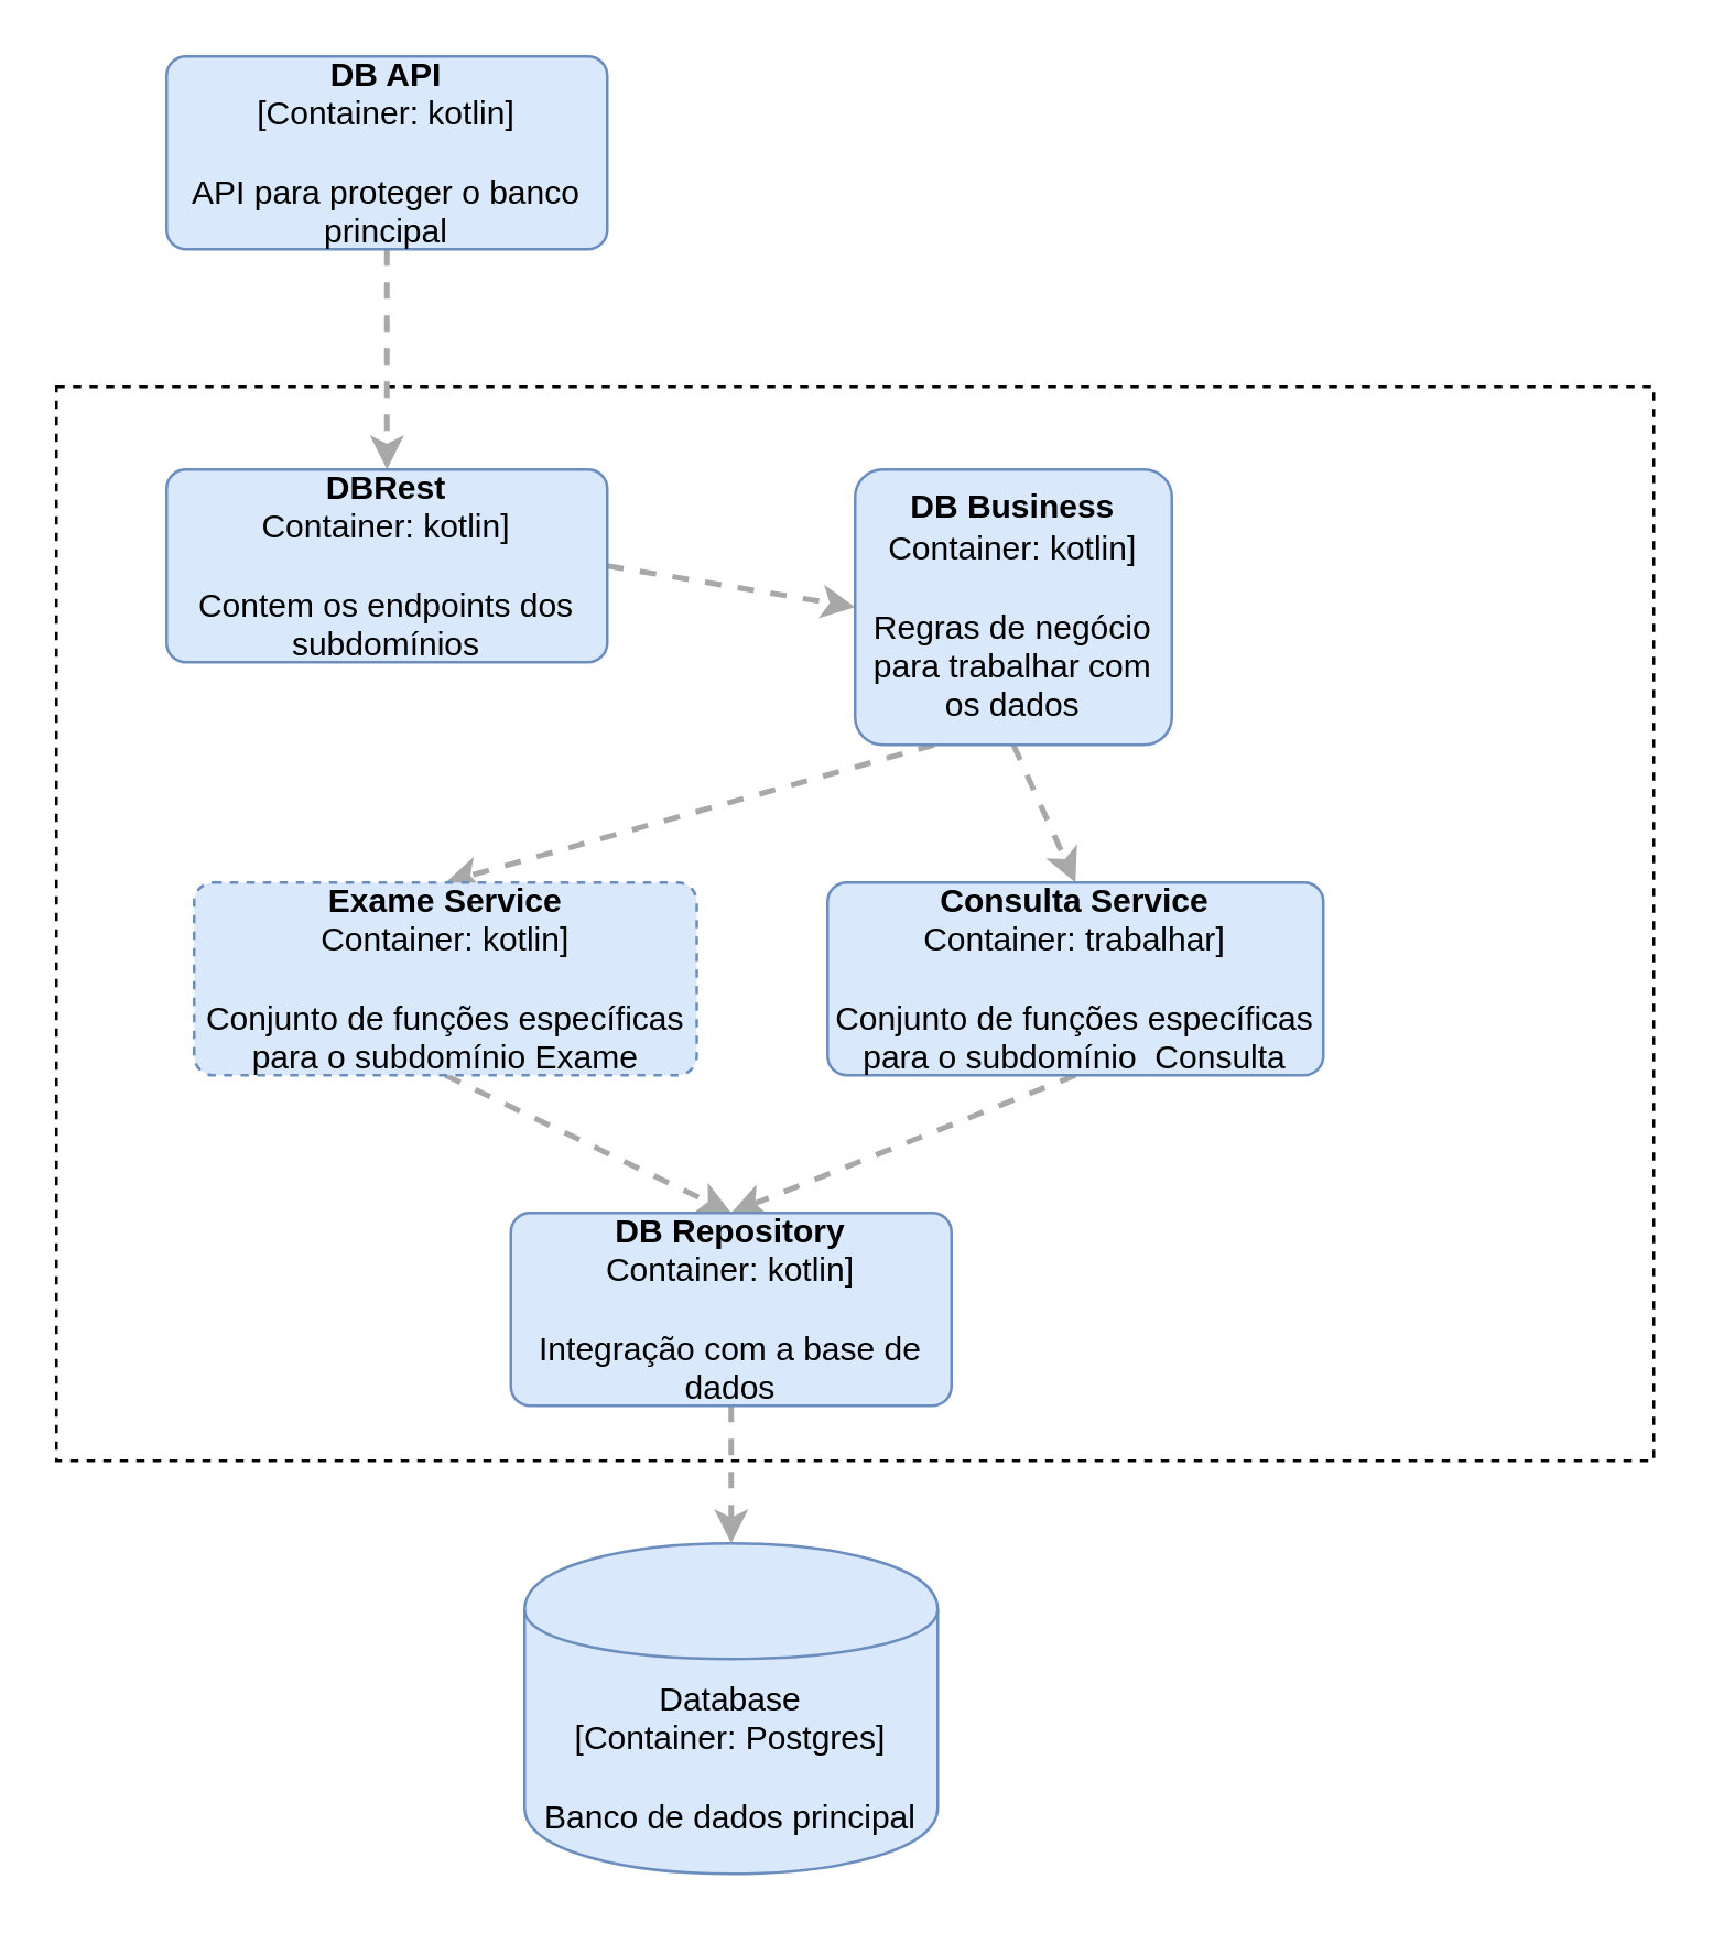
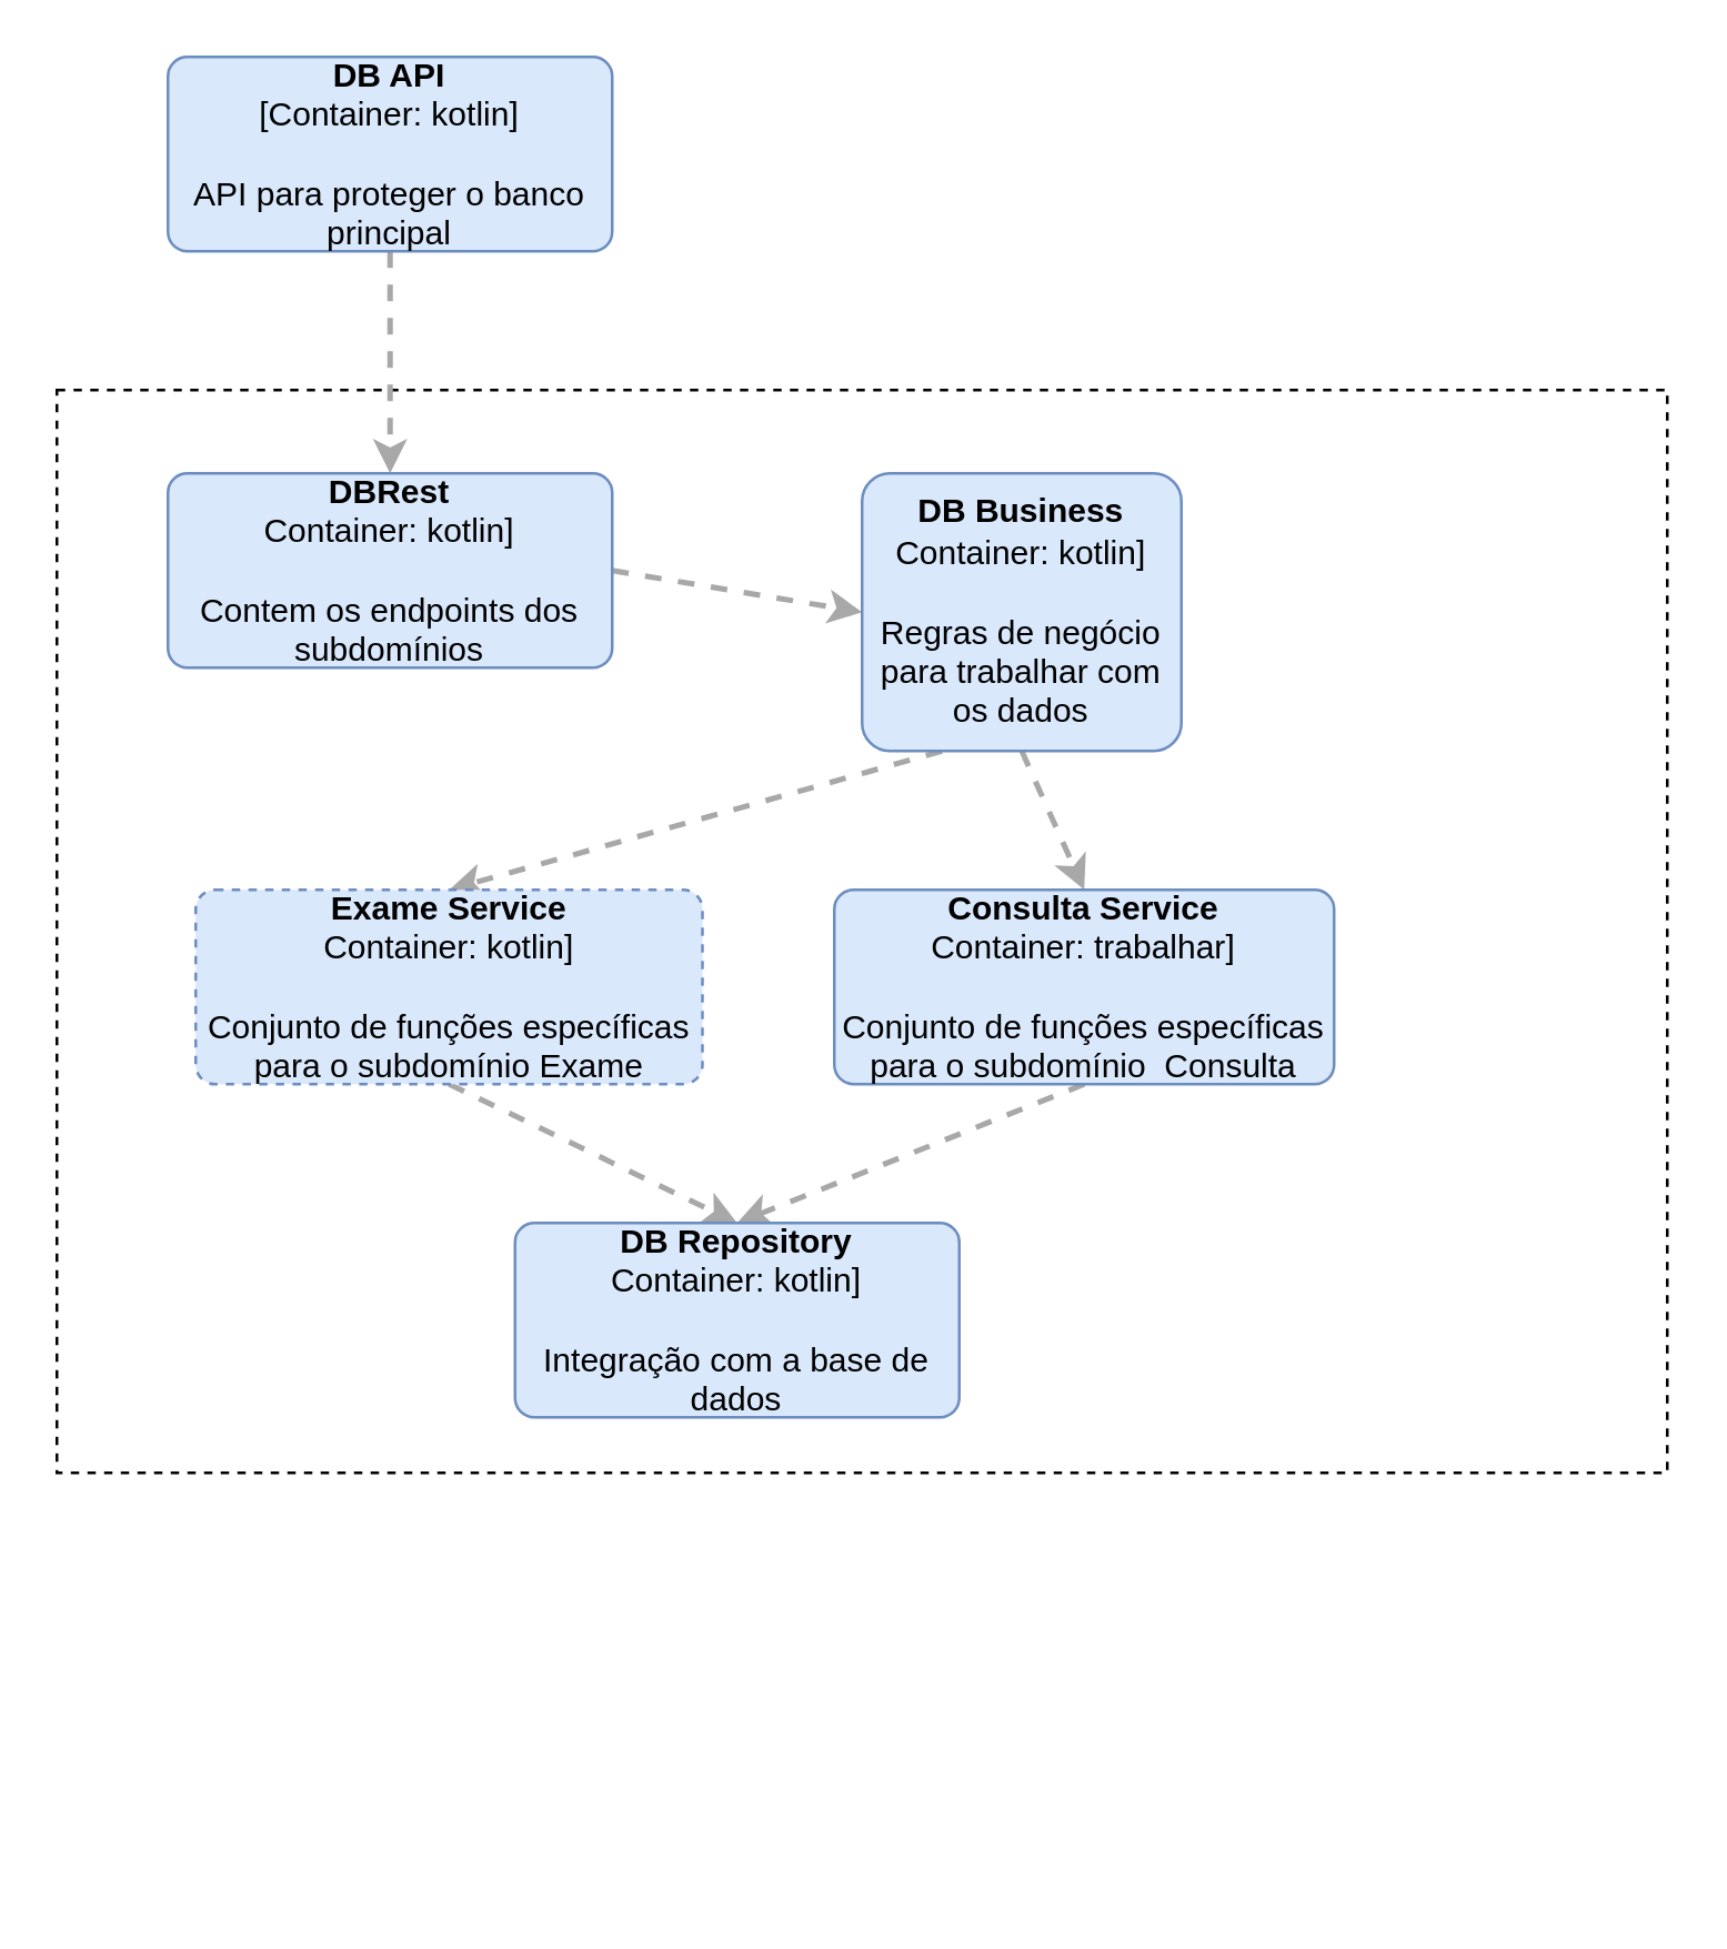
  <mxCell id="0" />
  <mxCell id="1" parent="0" />
  <mxCell id="2" value="" style="whiteSpace=wrap;html=1;fillColor=none;dashed=1;" vertex="1" parent="1"><mxGeometry x="20" y="140" width="580" height="390" as="geometry" /></mxCell>
  <mxCell id="3" style="rounded=0;orthogonalLoop=1;jettySize=auto;html=1;exitX=0.5;exitY=1;exitDx=0;exitDy=0;exitPerimeter=0;strokeColor=#A8A8A8;strokeWidth=2;dashed=1;" edge="1" parent="1" source="4" target="7"><mxGeometry relative="1" as="geometry" /></mxCell>
  <mxCell id="4" value="&lt;b&gt;DB API&lt;/b&gt;&lt;br&gt;&lt;div&gt;[Container:&amp;nbsp;&lt;span&gt;kotlin&lt;/span&gt;&lt;span&gt;]&lt;/span&gt;&lt;/div&gt;&lt;br&gt;&lt;div&gt;API para proteger o banco principal&lt;/div&gt;" style="rounded=1;whiteSpace=wrap;html=1;labelBackgroundColor=none;fillColor=#dae8fc;fontColor=#000000;align=center;arcSize=10;strokeColor=#6c8ebf;points=[[0.25,0,0],[0.5,0,0],[0.75,0,0],[1,0.25,0],[1,0.5,0],[1,0.75,0],[0.75,1,0],[0.5,1,0],[0.25,1,0],[0,0.75,0],[0,0.5,0],[0,0.25,0]];" vertex="1" parent="1"><mxGeometry x="60" y="20" width="160" height="70" as="geometry" /></mxCell>
- <mxCell id="5" value="&lt;span&gt;Database&lt;/span&gt;&lt;div&gt;[Container:&amp;nbsp;Postgres]&lt;/div&gt;&lt;br&gt;&lt;div&gt;Banco de dados principal&lt;/div&gt;" style="shape=cylinder;whiteSpace=wrap;html=1;boundedLbl=1;rounded=0;labelBackgroundColor=none;fillColor=#dae8fc;fontSize=12;fontColor=#000000;align=center;strokeColor=#6c8ebf;points=[[0.5,0,0],[1,0.25,0],[1,0.5,0],[1,0.75,0],[0.5,1,0],[0,0.75,0],[0,0.5,0],[0,0.25,0]];" vertex="1" parent="1"><mxGeometry x="190" y="560" width="150" height="120" as="geometry" /></mxCell>
  <mxCell id="6" style="edgeStyle=none;rounded=0;orthogonalLoop=1;jettySize=auto;html=1;exitX=1;exitY=0.5;exitDx=0;exitDy=0;exitPerimeter=0;entryX=0;entryY=0.5;entryDx=0;entryDy=0;entryPerimeter=0;dashed=1;strokeColor=#A8A8A8;strokeWidth=2;" edge="1" parent="1" source="7" target="10"><mxGeometry relative="1" as="geometry" /></mxCell>
  <mxCell id="7" value="&lt;span&gt;&lt;b&gt;DBRest&lt;br&gt;&lt;/b&gt;Container:&amp;nbsp;&lt;/span&gt;&lt;span&gt;kotlin&lt;/span&gt;&lt;span&gt;]&lt;/span&gt;&lt;br&gt;&lt;br&gt;&lt;div&gt;Contem os endpoints dos subdomínios&lt;/div&gt;" style="rounded=1;whiteSpace=wrap;html=1;labelBackgroundColor=none;fillColor=#dae8fc;fontColor=#000000;align=center;arcSize=10;strokeColor=#6c8ebf;points=[[0.25,0,0],[0.5,0,0],[0.75,0,0],[1,0.25,0],[1,0.5,0],[1,0.75,0],[0.75,1,0],[0.5,1,0],[0.25,1,0],[0,0.75,0],[0,0.5,0],[0,0.25,0]];" vertex="1" parent="1"><mxGeometry x="60" y="170" width="160" height="70" as="geometry" /></mxCell>
  <mxCell id="8" style="edgeStyle=none;rounded=0;orthogonalLoop=1;jettySize=auto;html=1;exitX=0.25;exitY=1;exitDx=0;exitDy=0;exitPerimeter=0;entryX=0.5;entryY=0;entryDx=0;entryDy=0;entryPerimeter=0;dashed=1;strokeColor=#A8A8A8;strokeWidth=2;" edge="1" parent="1" source="10" target="12"><mxGeometry relative="1" as="geometry" /></mxCell>
  <mxCell id="9" style="edgeStyle=none;rounded=0;orthogonalLoop=1;jettySize=auto;html=1;exitX=0.5;exitY=1;exitDx=0;exitDy=0;exitPerimeter=0;entryX=0.5;entryY=0;entryDx=0;entryDy=0;entryPerimeter=0;dashed=1;strokeColor=#A8A8A8;strokeWidth=2;" edge="1" parent="1" source="10" target="14"><mxGeometry relative="1" as="geometry" /></mxCell>
  <mxCell id="10" value="&lt;span&gt;&lt;b&gt;DB Business&lt;br&gt;&lt;/b&gt;Container:&amp;nbsp;&lt;/span&gt;&lt;span&gt;kotlin&lt;/span&gt;&lt;span&gt;]&lt;/span&gt;&lt;br&gt;&lt;br&gt;&lt;div&gt;Regras de negócio para trabalhar com os dados&lt;/div&gt;" style="rounded=1;whiteSpace=wrap;html=1;labelBackgroundColor=none;fillColor=#dae8fc;fontColor=#000000;align=center;arcSize=10;strokeColor=#6c8ebf;points=[[0.25,0,0],[0.5,0,0],[0.75,0,0],[1,0.25,0],[1,0.5,0],[1,0.75,0],[0.75,1,0],[0.5,1,0],[0.25,1,0],[0,0.75,0],[0,0.5,0],[0,0.25,0]];" vertex="1" parent="1"><mxGeometry x="310" y="170" width="115" height="100" as="geometry" /></mxCell>
  <mxCell id="11" style="edgeStyle=none;rounded=0;orthogonalLoop=1;jettySize=auto;html=1;exitX=0.5;exitY=1;exitDx=0;exitDy=0;exitPerimeter=0;entryX=0.5;entryY=0;entryDx=0;entryDy=0;entryPerimeter=0;dashed=1;strokeColor=#A8A8A8;strokeWidth=2;" edge="1" parent="1" source="12" target="16"><mxGeometry relative="1" as="geometry" /></mxCell>
  <mxCell id="12" value="&lt;span&gt;&lt;b&gt;Exame Service&lt;br&gt;&lt;/b&gt;Container:&amp;nbsp;&lt;/span&gt;&lt;span&gt;kotlin&lt;/span&gt;&lt;span&gt;]&lt;/span&gt;&lt;br&gt;&lt;br&gt;&lt;div&gt;Conjunto de funções específicas para o subdomínio Exame&lt;/div&gt;" style="rounded=1;whiteSpace=wrap;html=1;labelBackgroundColor=none;fillColor=#dae8fc;fontColor=#000000;align=center;arcSize=10;strokeColor=#6c8ebf;points=[[0.25,0,0],[0.5,0,0],[0.75,0,0],[1,0.25,0],[1,0.5,0],[1,0.75,0],[0.75,1,0],[0.5,1,0],[0.25,1,0],[0,0.75,0],[0,0.5,0],[0,0.25,0]];dashed=1;" vertex="1" parent="1"><mxGeometry x="70" y="320" width="182.5" height="70" as="geometry" /></mxCell>
  <mxCell id="13" style="edgeStyle=none;rounded=0;orthogonalLoop=1;jettySize=auto;html=1;exitX=0.5;exitY=1;exitDx=0;exitDy=0;exitPerimeter=0;dashed=1;strokeColor=#A8A8A8;strokeWidth=2;entryX=0.5;entryY=0;entryDx=0;entryDy=0;entryPerimeter=0;" edge="1" parent="1" source="14" target="16"><mxGeometry relative="1" as="geometry"><mxPoint x="260" y="430" as="targetPoint" /></mxGeometry></mxCell>
  <mxCell id="14" value="&lt;span&gt;&lt;b&gt;Consulta Service&lt;br&gt;&lt;/b&gt;Container:&amp;nbsp;&lt;/span&gt;&lt;span&gt;trabalhar&lt;/span&gt;&lt;span&gt;]&lt;/span&gt;&lt;br&gt;&lt;br&gt;&lt;div&gt;Conjunto de funções específicas para o subdomínio&amp;nbsp; Consulta&lt;br&gt;&lt;/div&gt;" style="rounded=1;whiteSpace=wrap;html=1;labelBackgroundColor=none;fillColor=#dae8fc;fontColor=#000000;align=center;arcSize=10;strokeColor=#6c8ebf;points=[[0.25,0,0],[0.5,0,0],[0.75,0,0],[1,0.25,0],[1,0.5,0],[1,0.75,0],[0.75,1,0],[0.5,1,0],[0.25,1,0],[0,0.75,0],[0,0.5,0],[0,0.25,0]];" vertex="1" parent="1"><mxGeometry x="300" y="320" width="180" height="70" as="geometry" /></mxCell>
- <mxCell id="15" style="edgeStyle=none;rounded=0;orthogonalLoop=1;jettySize=auto;html=1;exitX=0.5;exitY=1;exitDx=0;exitDy=0;exitPerimeter=0;entryX=0.5;entryY=0;entryDx=0;entryDy=0;entryPerimeter=0;dashed=1;strokeColor=#A8A8A8;strokeWidth=2;" edge="1" parent="1" source="16" target="5"><mxGeometry relative="1" as="geometry" /></mxCell>
  <mxCell id="16" value="&lt;span&gt;&lt;b&gt;DB Repository&lt;br&gt;&lt;/b&gt;Container:&amp;nbsp;&lt;/span&gt;&lt;span&gt;kotlin&lt;/span&gt;&lt;span&gt;]&lt;/span&gt;&lt;br&gt;&lt;br&gt;&lt;div&gt;Integração com a base de dados&lt;/div&gt;" style="rounded=1;whiteSpace=wrap;html=1;labelBackgroundColor=none;fillColor=#dae8fc;fontColor=#000000;align=center;arcSize=10;strokeColor=#6c8ebf;points=[[0.25,0,0],[0.5,0,0],[0.75,0,0],[1,0.25,0],[1,0.5,0],[1,0.75,0],[0.75,1,0],[0.5,1,0],[0.25,1,0],[0,0.75,0],[0,0.5,0],[0,0.25,0]];" vertex="1" parent="1"><mxGeometry x="185" y="440" width="160" height="70" as="geometry" /></mxCell>
